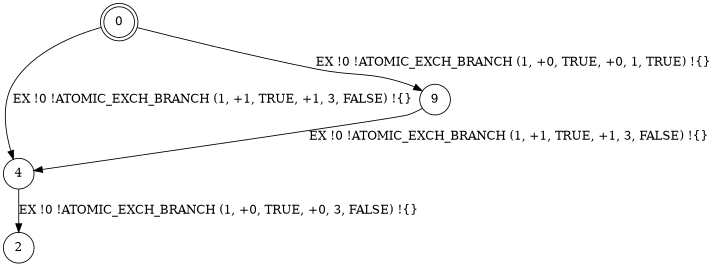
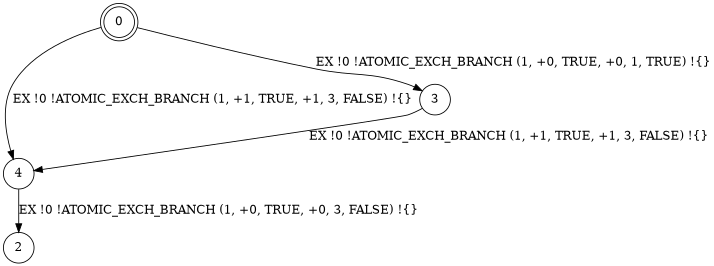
  digraph {
    node [shape=circle]
    0 [peripheries=2]
    n2 [label=4]
-   3 [label=9]
+   3
    2
    0 -> n2 [label="EX !0 !ATOMIC_EXCH_BRANCH (1, +1, TRUE, +1, 3, FALSE) !{}"]
    0 -> 3 [label="EX !0 !ATOMIC_EXCH_BRANCH (1, +0, TRUE, +0, 1, TRUE) !{}"]
    n2 -> 2 [label="EX !0 !ATOMIC_EXCH_BRANCH (1, +0, TRUE, +0, 3, FALSE) !{}"]
    3 -> n2 [label="EX !0 !ATOMIC_EXCH_BRANCH (1, +1, TRUE, +1, 3, FALSE) !{}"]
  }
